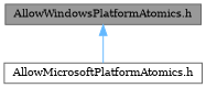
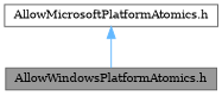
  digraph {
    fontname="DejaVu Serif"
    node [fontname="DejaVu Serif" fontsize=10 shape=box style=filled]
    n1 [color=gray40 fillcolor=grey60 fontcolor=black height=0.2 label="AllowWindowsPlatformAtomics.h" width=0.4]
    n2 [color=grey40 fillcolor=white height=0.2 label="AllowMicrosoftPlatformAtomics.h" width=0.4]
-   n1 -> n2 [color=steelblue1 dir=back fontname="DejaVu Serif" fontsize=10 labelfontname=Helvetica labelfontsize=10 style=solid]
+   n2 -> n1 [color=steelblue1 dir=back fontname="DejaVu Serif" fontsize=10 labelfontname=Helvetica labelfontsize=10 style=solid]
  }
